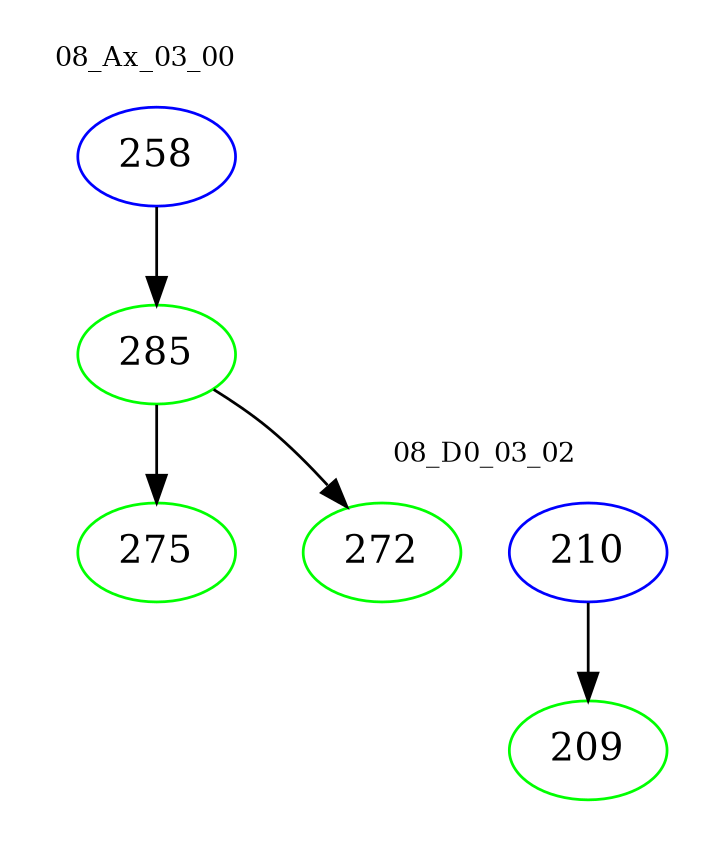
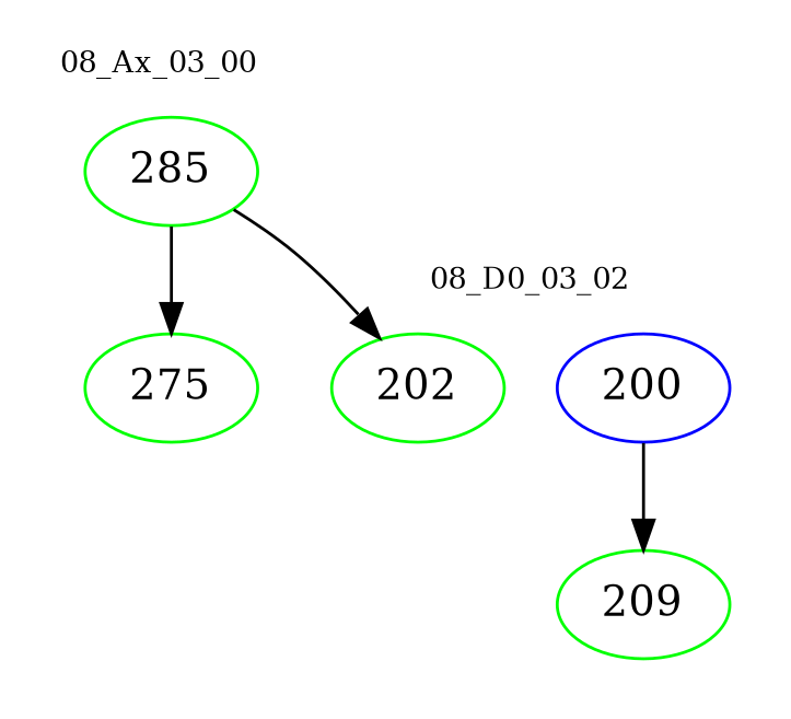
  digraph {
    node [color=green]
    edge [color=black]
-   n1 [color=blue label=258]
    n2 [label=275]
    n3 [label=285]
-   n4 [color=blue label=210]
-   n5 [label=272]
+   n4 [color=blue label=200]
+   n5 [label=202]
    n6 [label=209]
    subgraph cluster_1 {
      color=white
      fontsize=10
      label="08_Ax_03_00"
-     n1
      n2
      n3
    }
    subgraph cluster_2 {
      color=white
      fontsize=10
      label="08_D0_03_02"
      n4
      n5
      n6
    }
-   n1 -> n3
    n3 -> n2
    n3 -> n5
    n4 -> n6
  }
